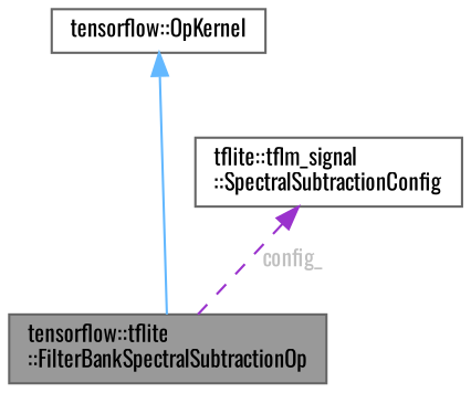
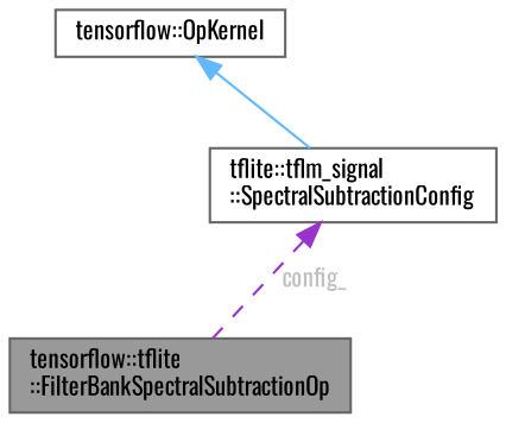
  digraph {
    fontname=Oswald
    node [color=gray40 fillcolor=white fontname=Oswald fontsize=10 shape=box style=filled]
    edge [dir=back fontname=Oswald fontsize=10 labelfontname=Helvetica labelfontsize=10]
    n1 [fillcolor=grey60 fontcolor=black height=0.2 label="tensorflow::tflite\l::FilterBankSpectralSubtractionOp" width=0.4]
    n2 [height=0.2 label="tensorflow::OpKernel" width=0.4]
    n3 [height=0.2 label="tflite::tflm_signal\l::SpectralSubtractionConfig" width=0.4]
-   n2 -> n1 [color=steelblue1 style=solid]
+   n2 -> n3 [color=steelblue1 style=solid]
    n3 -> n1 [color=darkorchid3 fontcolor=grey label=" config_" style=dashed]
  }
